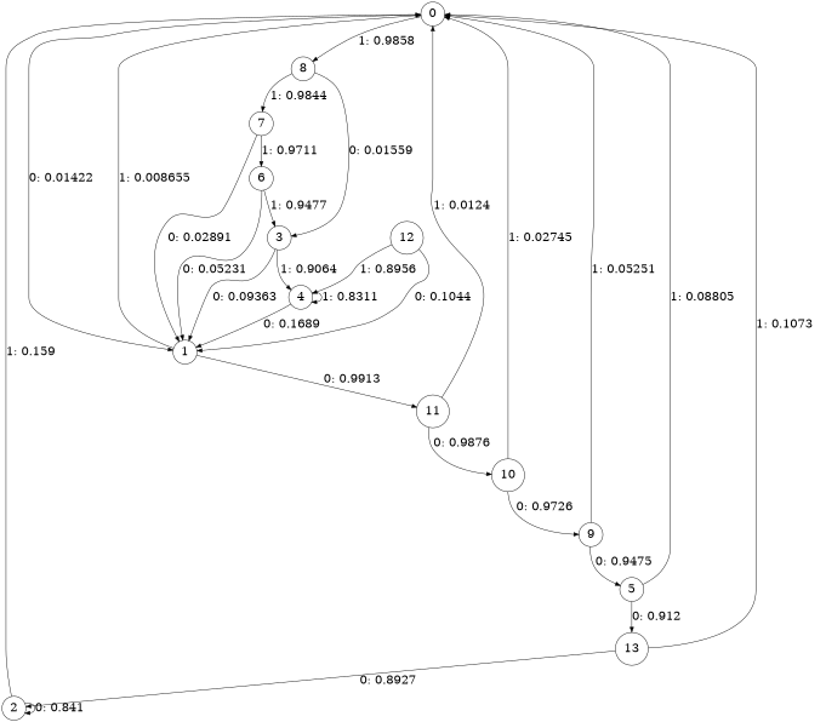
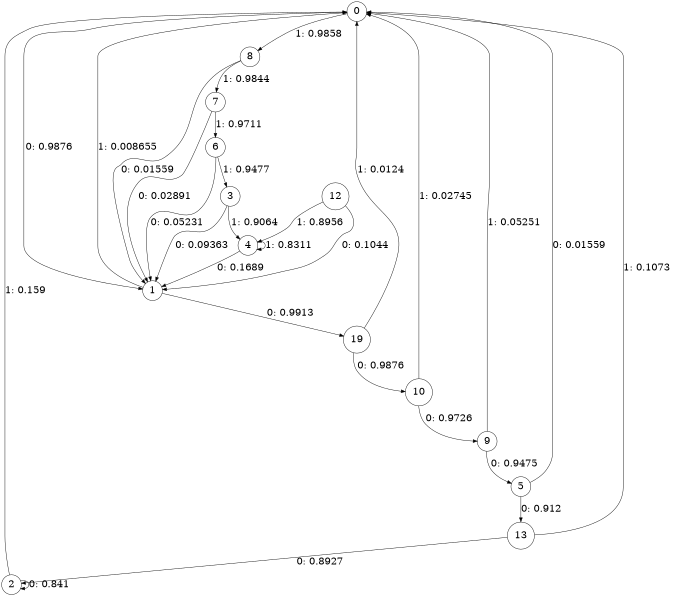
  digraph {
    node [fontsize=24 shape=circle]
    edge [fontsize=24]
    0
    1
    8
-   11
+   11 [label=19]
    7
    10
    6
    9
    2
    3
    4
    12
    5
    13
-   0 -> 1 [label="0: 0.01422  "]
+   0 -> 1 [label="0: 0.9876   "]
    0 -> 8 [label="1: 0.9858   "]
    1 -> 0 [label="1: 0.008655  "]
    1 -> 11 [label="0: 0.9913   "]
-   8 -> 3 [label="0: 0.01559  "]
+   8 -> 1 [label="0: 0.01559  "]
    8 -> 7 [label="1: 0.9844   "]
    11 -> 0 [label="1: 0.0124   "]
    11 -> 10 [label="0: 0.9876   "]
    7 -> 1 [label="0: 0.02891  "]
    7 -> 6 [label="1: 0.9711   "]
    10 -> 0 [label="1: 0.02745  "]
    10 -> 9 [label="0: 0.9726   "]
    6 -> 1 [label="0: 0.05231  "]
    6 -> 3 [label="1: 0.9477   "]
    9 -> 0 [label="1: 0.05251  "]
    9 -> 5 [label="0: 0.9475   "]
    2 -> 0 [label="1: 0.159    "]
    2 -> 2 [label="0: 0.841    "]
    3 -> 1 [label="0: 0.09363  "]
    3 -> 4 [label="1: 0.9064   "]
    4 -> 1 [label="0: 0.1689   "]
    4 -> 4 [label="1: 0.8311   "]
    12 -> 1 [label="0: 0.1044   "]
    12 -> 4 [label="1: 0.8956   "]
-   5 -> 0 [label="1: 0.08805  "]
+   5 -> 0 [label="0: 0.01559  "]
    5 -> 13 [label="0: 0.912    "]
    13 -> 0 [label="1: 0.1073   "]
    13 -> 2 [label="0: 0.8927   "]
  }
